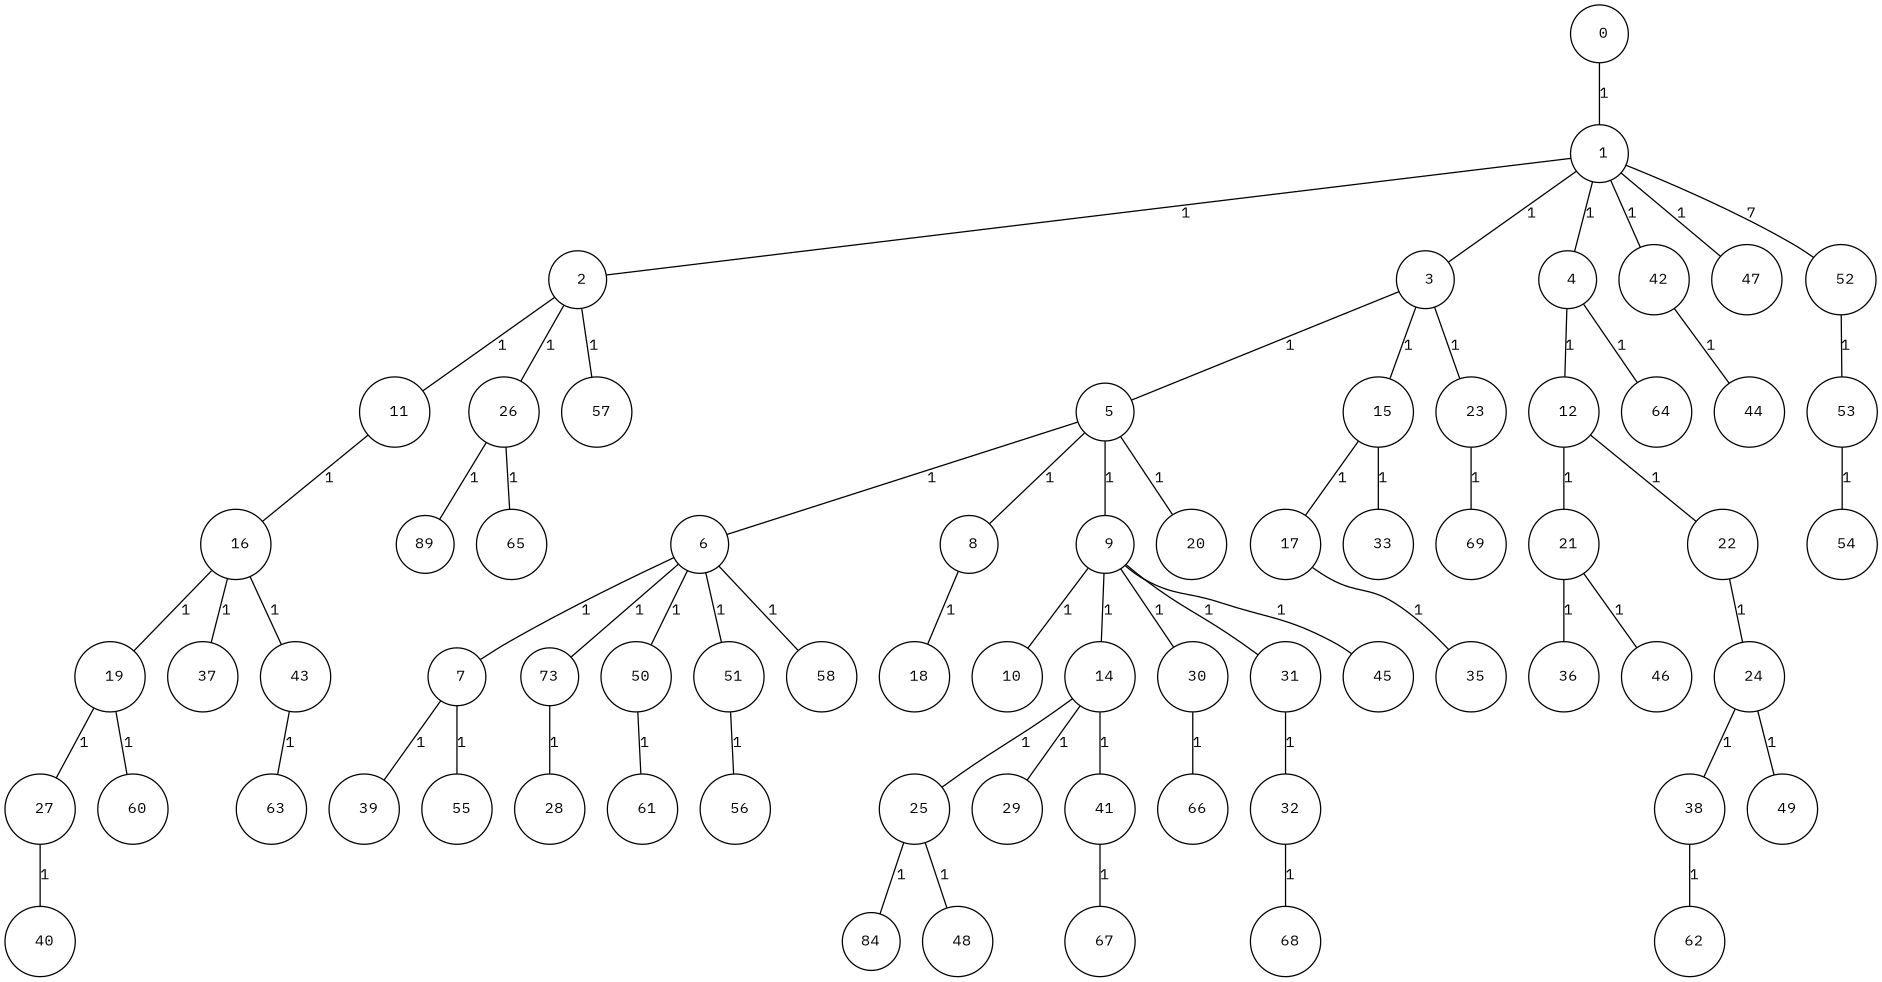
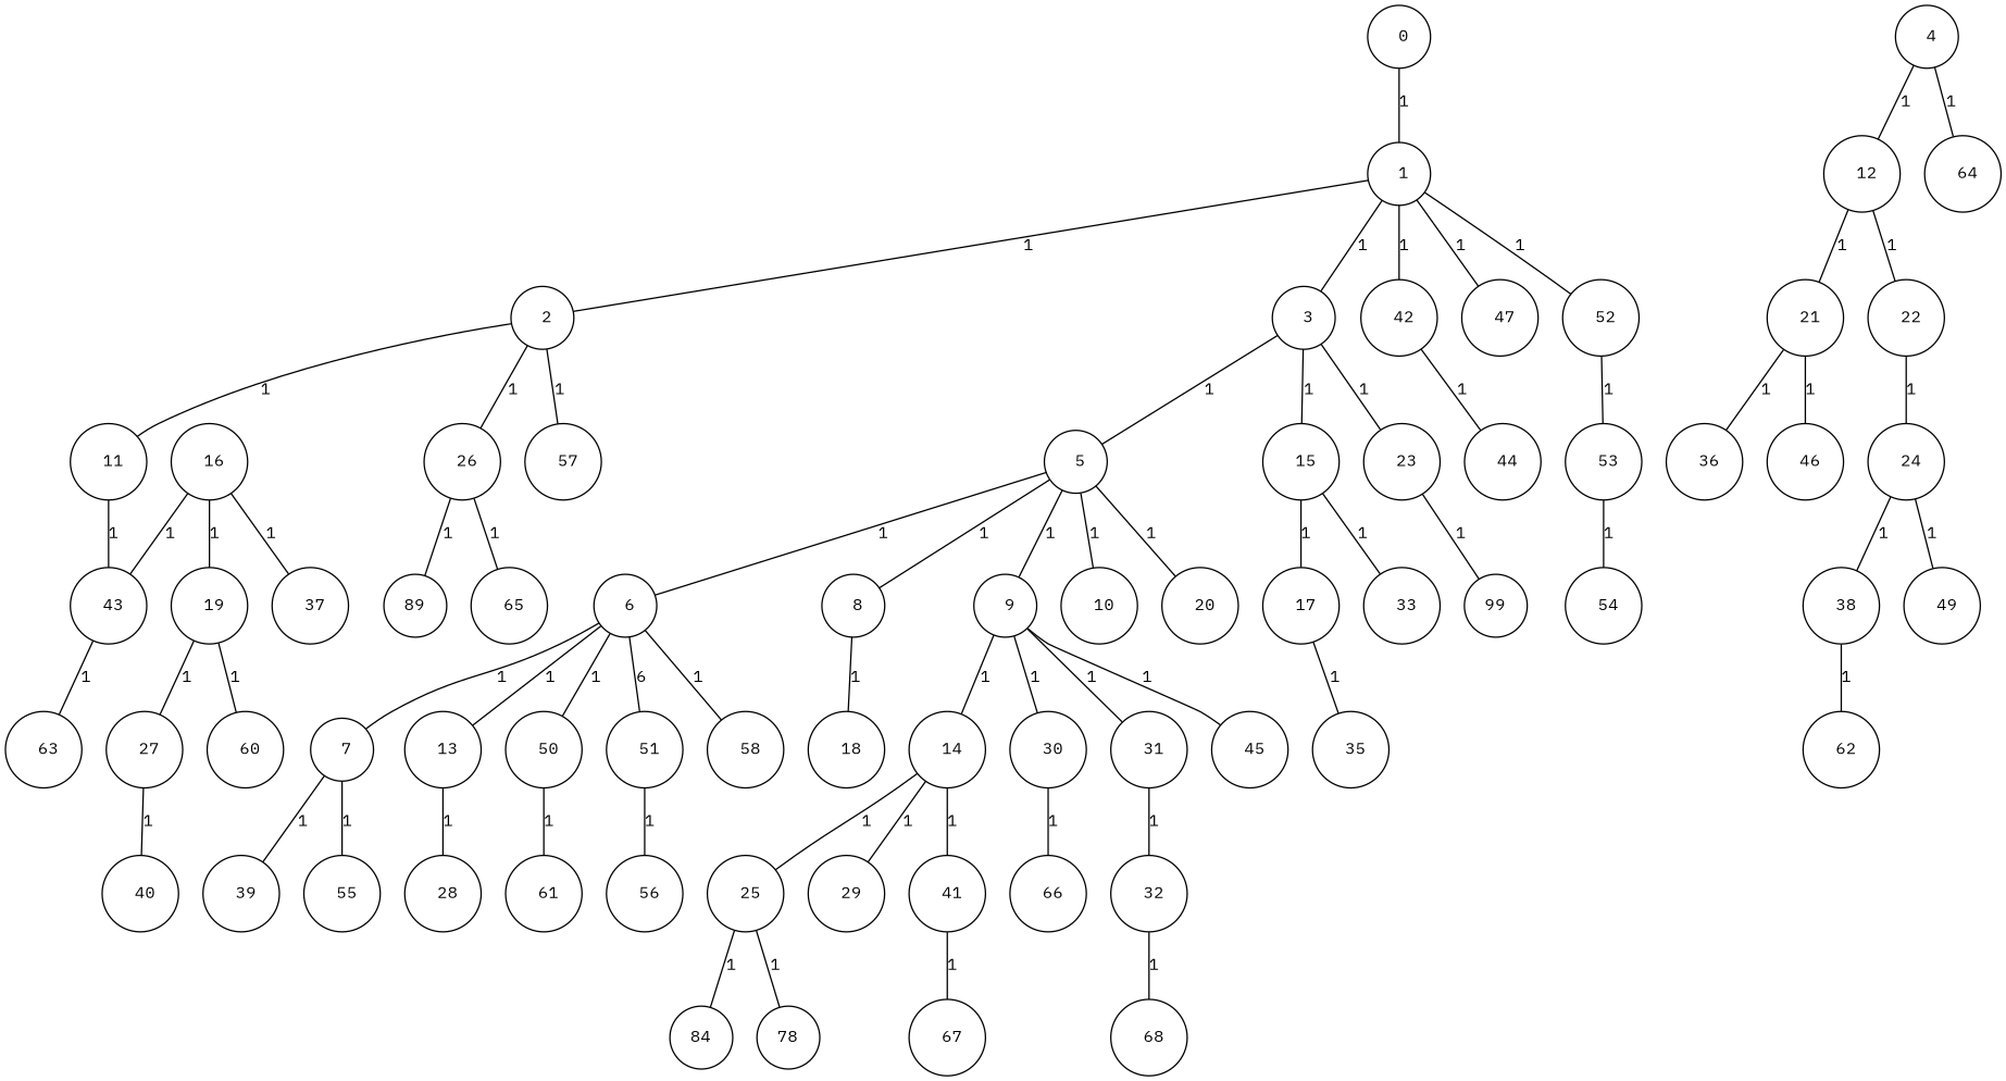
  graph {
    fixedsize="true;"
    fontname="IBM Plex Mono"
    node [color=black fontname="IBM Plex Mono" fontsize=12 hight=.12 shape=circle]
    edge [fontname="IBM Plex Mono" fontsize=12]
    n1 [label=" 0" width=.12]
    n2 [label=" 1" width=.12]
    n3 [label=" 2" width=.12]
    n4 [label=" 3" width=.12]
    n5 [label=" 4" width=.12]
    n6 [label=" 42" width=.12]
    n7 [label=" 47" width=.12]
    n8 [label=" 52" width=.12]
    n9 [label=" 11" width=.12]
    n10 [label=" 26" width=.12]
    n11 [label=" 57" width=.12]
    n12 [label=" 5" width=.12]
    n13 [label=" 15" width=.12]
    n14 [label=" 23" width=.12]
    n15 [label=" 12" width=.12]
    n16 [label=" 64" width=.12]
    n17 [label=" 44" width=.12]
    n18 [label=" 53" width=.12]
    n19 [label=" 16" width=.12]
    n20 [label=89 width=.12]
    n21 [label=" 65" width=.12]
    n22 [label=" 6" width=.12]
    n23 [label=" 8" width=.12]
    n24 [label=" 9" width=.12]
    n25 [label=" 10" width=.12]
    n26 [label=" 20" width=.12]
    n27 [label=" 17" width=.12]
    n28 [label=" 33" width=.12]
-   n29 [label=" 69" width=.12]
+   n29 [label=99 width=.12]
    n30 [label=" 21" width=.12]
    n31 [label=" 22" width=.12]
    n32 [label=" 7" width=.12]
-   n33 [label=73 width=.12]
+   n33 [label=" 13" width=.12]
    n34 [label=" 50" width=.12]
    n35 [label=" 51" width=.12]
    n36 [label=" 58" width=.12]
    n37 [label=" 18" width=.12]
    n38 [label=" 14" width=.12]
    n39 [label=" 30" width=.12]
    n40 [label=" 31" width=.12]
    n41 [label=" 45" width=.12]
    n42 [label=" 39" width=.12]
    n43 [label=" 55" width=.12]
    n44 [label=" 28" width=.12]
    n45 [label=" 61" width=.12]
    n46 [label=" 56" width=.12]
    n47 [label=" 25" width=.12]
    n48 [label=" 29" width=.12]
    n49 [label=" 41" width=.12]
    n50 [label=" 66" width=.12]
    n51 [label=" 32" width=.12]
    n52 [label=" 19" width=.12]
    n53 [label=" 37" width=.12]
    n54 [label=" 43" width=.12]
    n55 [label=" 36" width=.12]
    n56 [label=" 46" width=.12]
    n57 [label=" 24" width=.12]
    n58 [label=84 width=.12]
-   n59 [label=" 48" width=.12]
+   n59 [label=78 width=.12]
    n60 [label=" 67" width=.12]
    n61 [label=" 35" width=.12]
    n62 [label=" 27" width=.12]
    n63 [label=" 60" width=.12]
    n64 [label=" 63" width=.12]
    n65 [label=" 40" width=.12]
    n66 [label=" 38" width=.12]
    n67 [label=" 49" width=.12]
    n68 [label=" 62" width=.12]
    n69 [label=" 68" width=.12]
    n70 [label=" 54" width=.12]
    n1 -- n2 [label=1]
    n2 -- n3 [label=1]
    n2 -- n4 [label=1]
-   n2 -- n5 [label=1]
    n2 -- n6 [label=1]
    n2 -- n7 [label=1]
-   n2 -- n8 [label=7]
+   n2 -- n8 [label=1]
    n3 -- n9 [label=1]
    n3 -- n10 [label=1]
    n3 -- n11 [label=1]
    n4 -- n12 [label=1]
    n4 -- n13 [label=1]
    n4 -- n14 [label=1]
    n5 -- n15 [label=1]
    n5 -- n16 [label=1]
    n6 -- n17 [label=1]
    n8 -- n18 [label=1]
-   n9 -- n19 [label=1]
+   n9 -- n54 [label=1]
    n10 -- n20 [label=1]
    n10 -- n21 [label=1]
    n12 -- n22 [label=1]
    n12 -- n23 [label=1]
    n12 -- n24 [label=1]
-   n24 -- n25 [label=1]
+   n12 -- n25 [label=1]
    n12 -- n26 [label=1]
    n13 -- n27 [label=1]
    n13 -- n28 [label=1]
    n14 -- n29 [label=1]
    n15 -- n30 [label=1]
    n15 -- n31 [label=1]
    n18 -- n70 [label=1]
    n19 -- n52 [label=1]
    n19 -- n53 [label=1]
    n19 -- n54 [label=1]
    n22 -- n32 [label=1]
    n22 -- n33 [label=1]
    n22 -- n34 [label=1]
-   n22 -- n35 [label=1]
+   n22 -- n35 [label=6]
    n22 -- n36 [label=1]
    n23 -- n37 [label=1]
    n24 -- n38 [label=1]
    n24 -- n39 [label=1]
    n24 -- n40 [label=1]
    n24 -- n41 [label=1]
    n27 -- n61 [label=1]
    n30 -- n55 [label=1]
    n30 -- n56 [label=1]
    n31 -- n57 [label=1]
    n32 -- n42 [label=1]
    n32 -- n43 [label=1]
    n33 -- n44 [label=1]
    n34 -- n45 [label=1]
    n35 -- n46 [label=1]
    n38 -- n47 [label=1]
    n38 -- n48 [label=1]
    n38 -- n49 [label=1]
    n39 -- n50 [label=1]
    n40 -- n51 [label=1]
    n47 -- n58 [label=1]
    n47 -- n59 [label=1]
    n49 -- n60 [label=1]
    n51 -- n69 [label=1]
    n52 -- n62 [label=1]
    n52 -- n63 [label=1]
    n54 -- n64 [label=1]
    n57 -- n66 [label=1]
    n57 -- n67 [label=1]
    n62 -- n65 [label=1]
    n66 -- n68 [label=1]
  }
